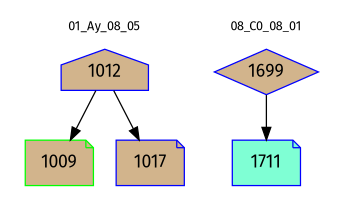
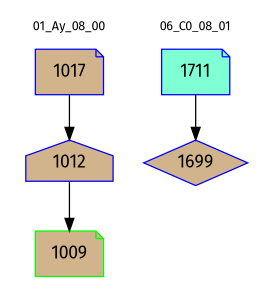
  digraph {
    fontname="Fira Sans"
    node [color=blue fillcolor=tan fontname="Fira Sans" shape=note style=filled]
    edge [color=black fontname="Fira Sans"]
    n1 [label=1012 shape=house]
    n2 [color=green label=1009]
    n3 [label=1017]
    n4 [label=1699 shape=diamond]
    n5 [fillcolor=aquamarine label=1711]
    subgraph cluster_1 {
      color=white
      fontsize=10
-     label="01_Ay_08_05"
+     label="01_Ay_08_00"
      n1
      n2
      n3
    }
    subgraph cluster_2 {
      color=white
      fontsize=10
-     label="08_C0_08_01"
+     label="06_C0_08_01"
      n4
      n5
    }
    n1 -> n2
-   n1 -> n3
-   n4 -> n5
+   n3 -> n1
+   n5 -> n4
  }
